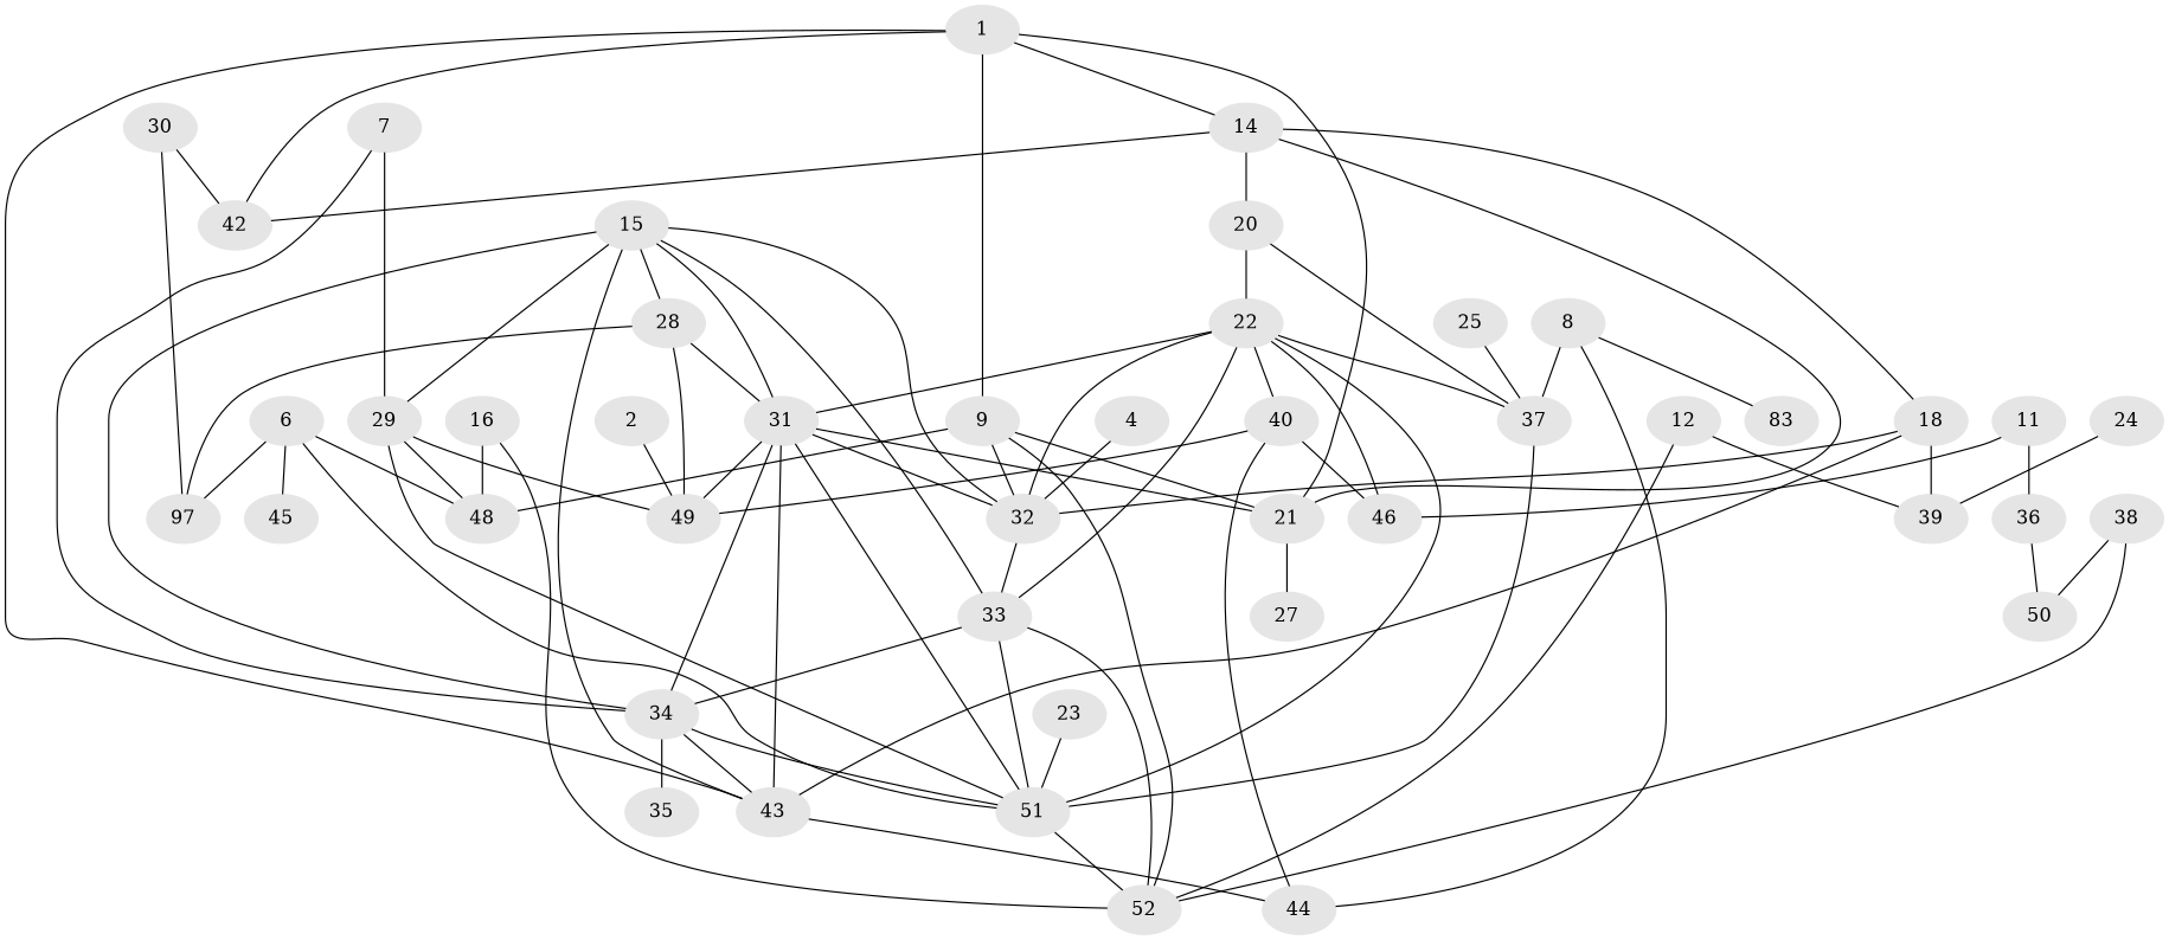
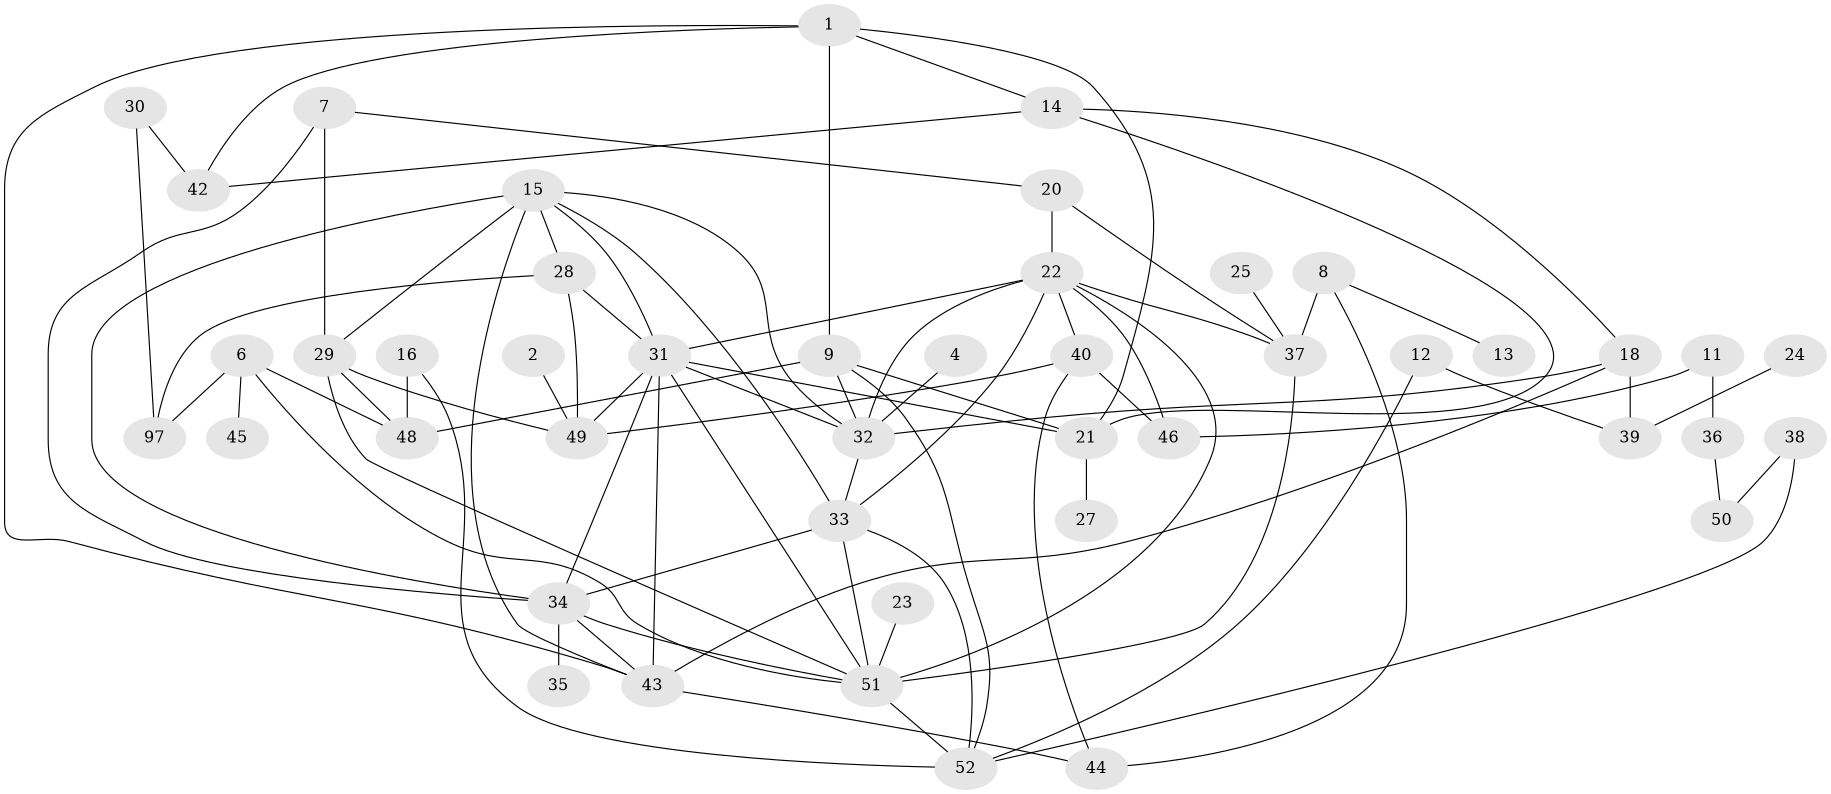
  graph {
    node [color=gray90 style=filled]
    edge [weight=1.0]
    1
    9
    14
    21
    42
    43
    32
    48
    52
    18
    20
    27
    44
    2
    49
    4
    33
    6
    45
    n20 [label=97]
    51
    7
    29
    34
    35
    8
-   13 [label=83]
+   13
    37
    11
    36
    46
    50
    12
    39
    22
    15
    28
    31
    16
    40
    23
    24
    25
    30
    38
    1 -- 9
    1 -- 14
    1 -- 21
    1 -- 42
    1 -- 43
    9 -- 21
    9 -- 32
    9 -- 48
    9 -- 52
    14 -- 21
    14 -- 42
    14 -- 18
-   14 -- 20
+   7 -- 20
    21 -- 27
    43 -- 44
    32 -- 33
    18 -- 43
    18 -- 32
    18 -- 39
    20 -- 37
    20 -- 22
    2 -- 49
    4 -- 32
    33 -- 52
    33 -- 51
    33 -- 34 [weight=2.0]
    6 -- 48
    6 -- 45
    6 -- n20
    6 -- 51
    51 -- 52 [weight=2.0]
    7 -- 29
    7 -- 34
    29 -- 48
    29 -- 49
    29 -- 51
    34 -- 43
    34 -- 51
    34 -- 35
    8 -- 44
    8 -- 13
    8 -- 37
    37 -- 51
    11 -- 36
    11 -- 46
    36 -- 50
    12 -- 52
    12 -- 39
    22 -- 32 [weight=2.0]
    22 -- 33
    22 -- 51
    22 -- 37
    22 -- 46
    22 -- 31
    22 -- 40
    15 -- 43
    15 -- 32
    15 -- 33
    15 -- 29
    15 -- 34 [weight=2.0]
    15 -- 28
    15 -- 31
    28 -- 49
    28 -- n20
    28 -- 31
    31 -- 21
    31 -- 43
    31 -- 32
    31 -- 49
    31 -- 51
    31 -- 34
    16 -- 48
    16 -- 52
    40 -- 44
    40 -- 49
    40 -- 46
    23 -- 51
    24 -- 39
    25 -- 37
    30 -- 42
    30 -- n20
    38 -- 52
    38 -- 50
  }
